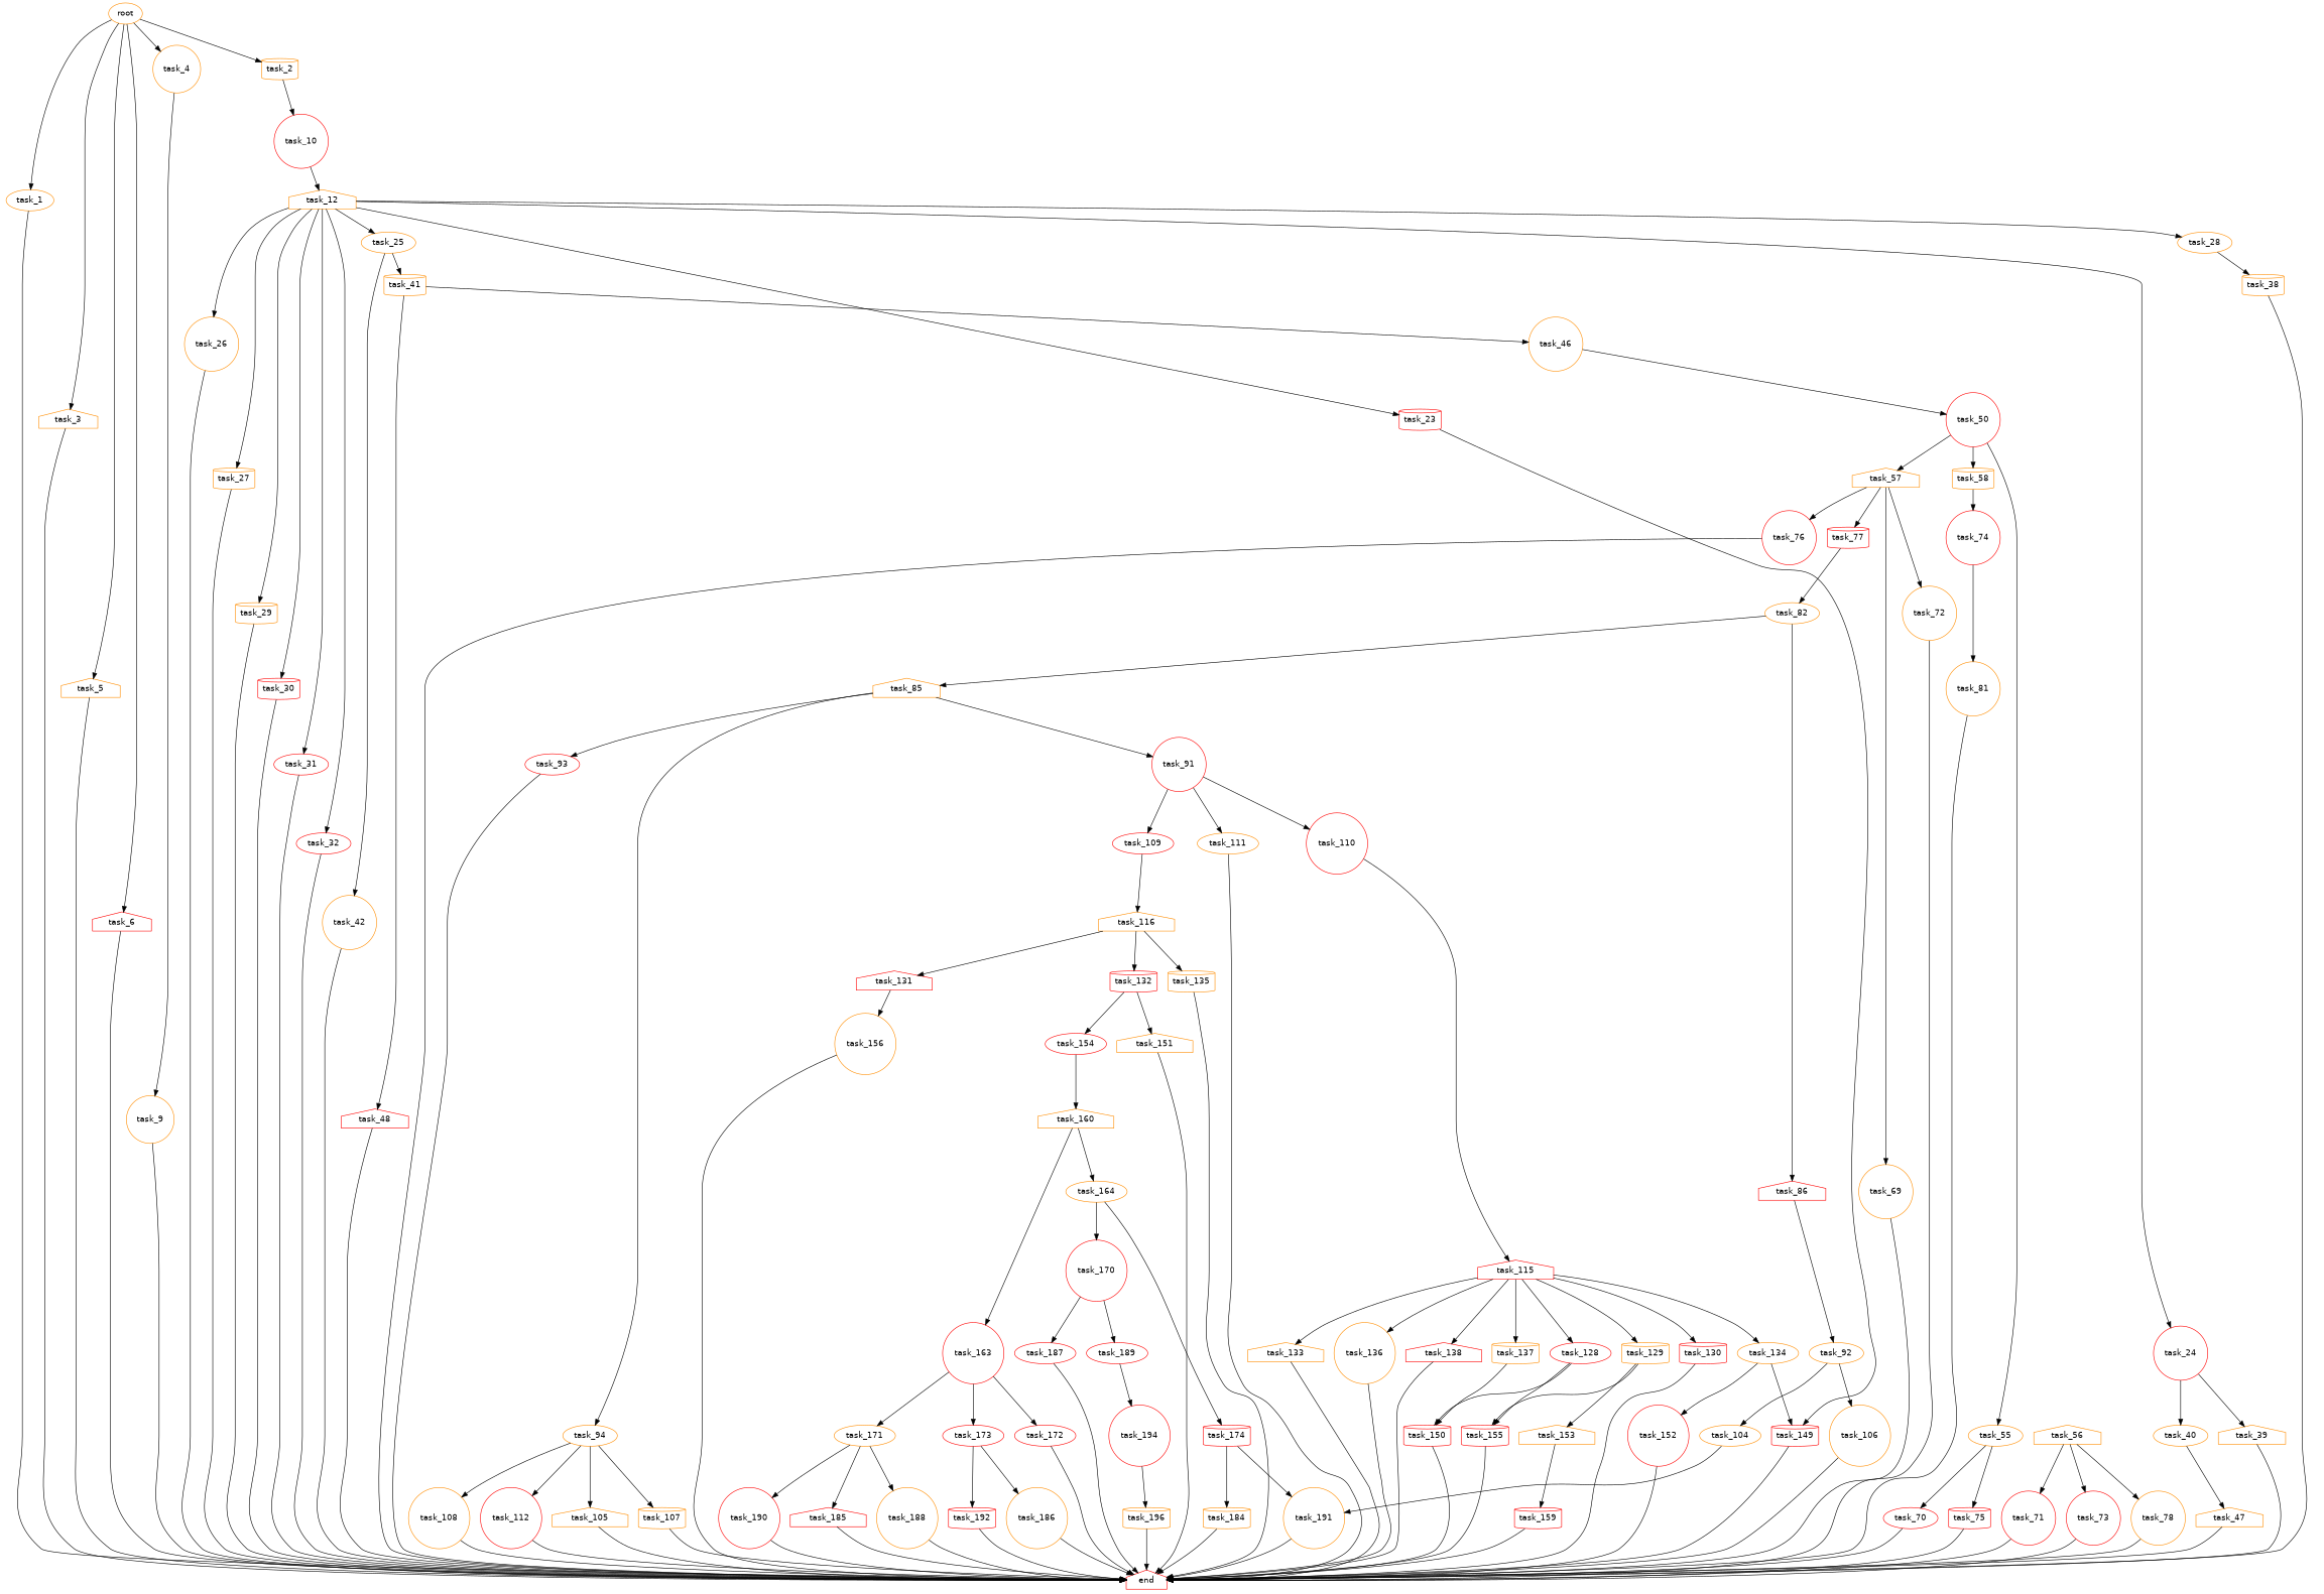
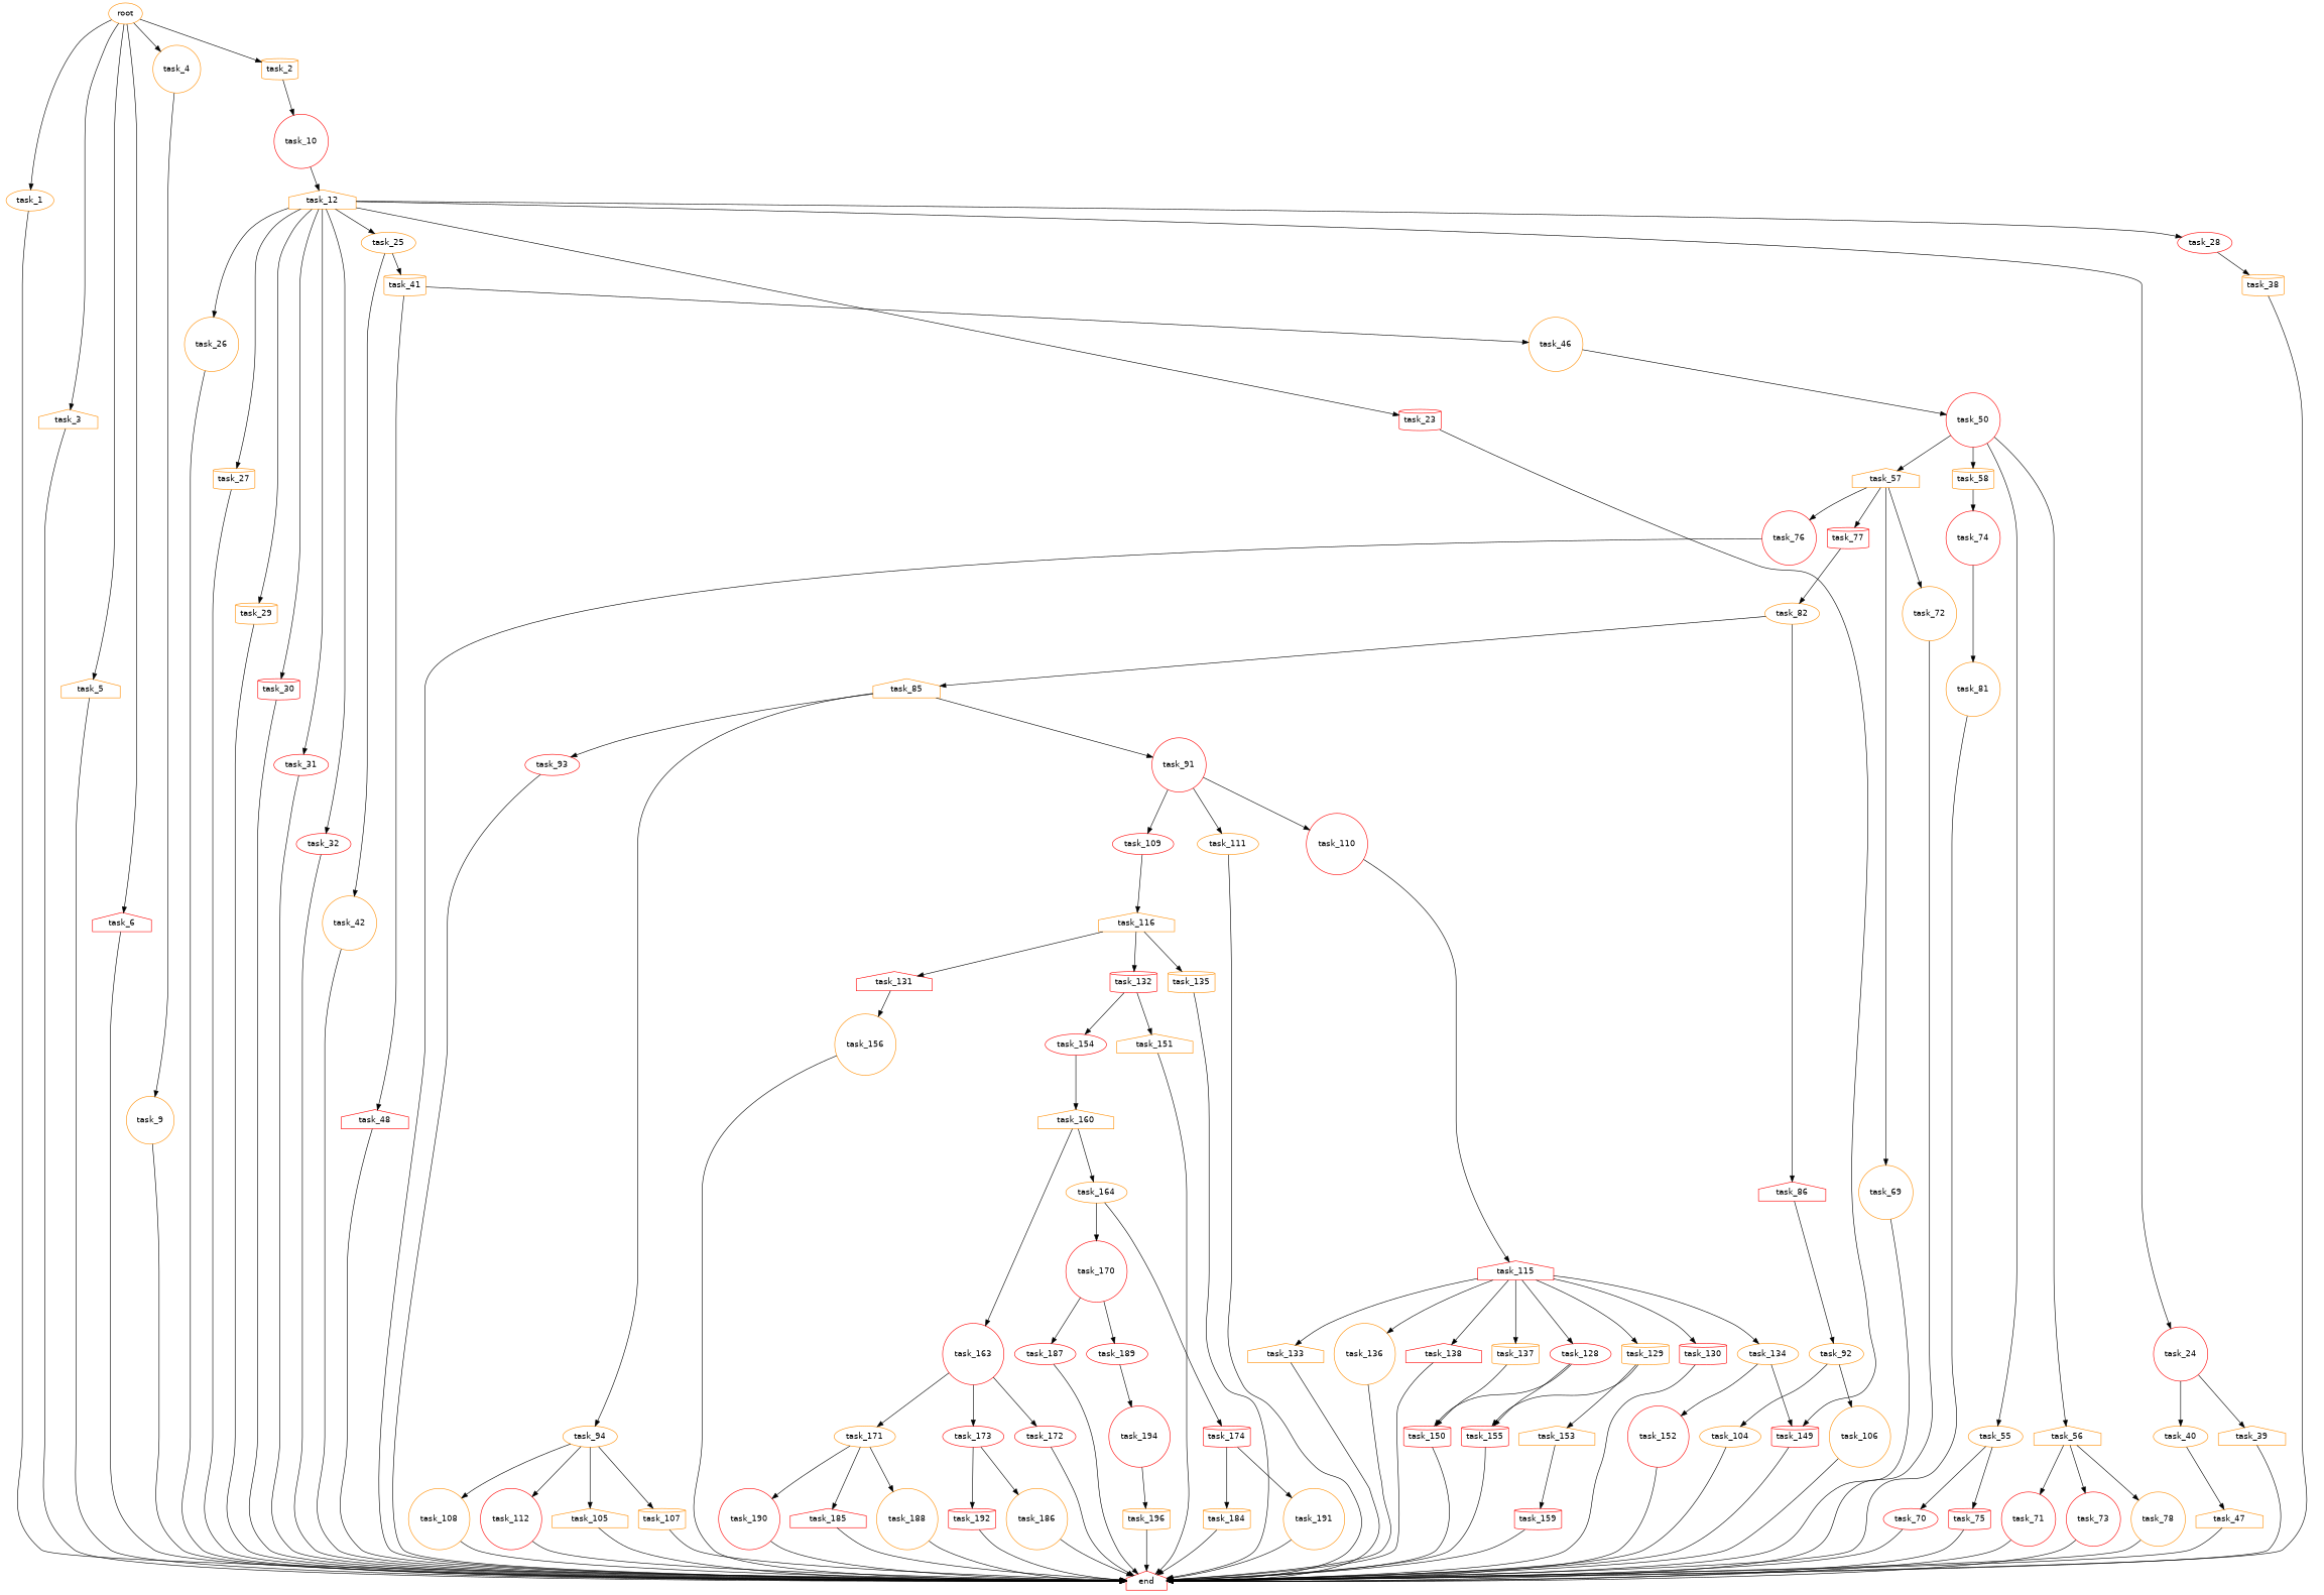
  digraph {
    fontname="DejaVu Sans"
    node [color=darkorange fontname="DejaVu Sans" shape=circle]
    edge [fontname="DejaVu Sans"]
    root [shape=ellipse]
    task_1 [shape=ellipse]
    task_2 [shape=cylinder]
    task_3 [shape=house]
    task_4
    task_5 [shape=house]
    task_6 [color=red shape=house]
    end [color=red shape=house]
    task_10 [color=red]
    task_9
    task_12 [shape=house]
    task_23 [color=red shape=cylinder]
    task_24 [color=red]
    task_25 [shape=ellipse]
    task_26
    task_27 [shape=cylinder]
-   task_28 [shape=ellipse]
+   task_28 [color=red shape=ellipse]
    task_29 [shape=cylinder]
    task_30 [color=red shape=cylinder]
    task_31 [color=red shape=ellipse]
    task_32 [color=red shape=ellipse]
    task_149 [color=red shape=cylinder]
    task_39 [shape=house]
    task_40 [shape=ellipse]
    task_41 [shape=cylinder]
    task_42
    task_38 [shape=cylinder]
    task_47 [shape=house]
    task_46
    task_48 [color=red shape=house]
    task_50 [color=red]
    task_55 [shape=ellipse]
    task_56 [shape=house]
    task_57 [shape=house]
    task_58 [shape=cylinder]
    task_70 [color=red shape=ellipse]
    task_75 [color=red shape=cylinder]
    task_71 [color=red]
    task_73 [color=red]
    task_78
    task_69
    task_72
    task_76 [color=red]
    task_77 [color=red shape=cylinder]
    task_74 [color=red]
    task_82 [shape=ellipse]
    task_81
    task_85 [shape=house]
    task_86 [color=red shape=house]
    task_91 [color=red]
    task_93 [color=red shape=ellipse]
    task_94 [shape=ellipse]
    task_92 [shape=ellipse]
    task_109 [color=red shape=ellipse]
    task_110 [color=red]
    task_111 [shape=ellipse]
    task_105 [shape=house]
    task_107 [shape=cylinder]
    task_108
    task_112 [color=red]
    task_104 [shape=ellipse]
    task_106
    task_116 [shape=house]
    task_115 [color=red shape=house]
    task_131 [color=red shape=house]
    task_132 [color=red shape=cylinder]
    task_135 [shape=cylinder]
    task_128 [color=red shape=ellipse]
    task_129 [shape=cylinder]
    task_130 [color=red shape=cylinder]
    task_133 [shape=house]
    task_134 [shape=ellipse]
    task_136
    task_137 [shape=cylinder]
    task_138 [color=red shape=house]
    task_150 [color=red shape=cylinder]
    task_155 [color=red shape=cylinder]
    task_153 [shape=house]
    task_152 [color=red]
    task_156
    task_151 [shape=house]
    task_154 [color=red shape=ellipse]
    task_159 [color=red shape=cylinder]
    task_160 [shape=house]
    task_163 [color=red]
    task_164 [shape=ellipse]
    task_171 [shape=ellipse]
    task_172 [color=red shape=ellipse]
    task_173 [color=red shape=ellipse]
    task_170 [color=red]
    task_174 [color=red shape=cylinder]
    task_185 [color=red shape=house]
    task_188
    task_190 [color=red]
    task_186
    task_192 [color=red shape=cylinder]
    task_187 [color=red shape=ellipse]
    task_189 [color=red shape=ellipse]
    task_184 [shape=cylinder]
    task_191
    task_194 [color=red]
    task_196 [shape=cylinder]
    root -> task_1
    root -> task_2
    root -> task_3
    root -> task_4
    root -> task_5
    root -> task_6
    task_1 -> end
    task_2 -> task_10
    task_3 -> end
    task_4 -> task_9
    task_5 -> end
    task_6 -> end
    task_10 -> task_12
    task_9 -> end
    task_12 -> task_23
    task_12 -> task_24
    task_12 -> task_25
    task_12 -> task_26
    task_12 -> task_27
    task_12 -> task_28
    task_12 -> task_29
    task_12 -> task_30
    task_12 -> task_31
    task_12 -> task_32
    task_23 -> task_149
    task_24 -> task_39
    task_24 -> task_40
    task_25 -> task_41
    task_25 -> task_42
    task_26 -> end
    task_27 -> end
    task_28 -> task_38
    task_29 -> end
    task_30 -> end
    task_31 -> end
    task_32 -> end
    task_149 -> end
    task_39 -> end
    task_40 -> task_47
    task_41 -> task_46
    task_41 -> task_48
    task_42 -> end
    task_38 -> end
    task_47 -> end
    task_46 -> task_50
    task_48 -> end
    task_50 -> task_55
+   task_50 -> task_56
    task_50 -> task_57
    task_50 -> task_58
    task_55 -> task_70
    task_55 -> task_75
    task_56 -> task_71
    task_56 -> task_73
    task_56 -> task_78
    task_57 -> task_69
    task_57 -> task_72
    task_57 -> task_76
    task_57 -> task_77
    task_58 -> task_74
    task_70 -> end
    task_75 -> end
    task_71 -> end
    task_73 -> end
    task_78 -> end
    task_69 -> end
    task_72 -> end
    task_76 -> end
    task_77 -> task_82
    task_74 -> task_81
    task_82 -> task_85
    task_82 -> task_86
    task_81 -> end
    task_85 -> task_91
    task_85 -> task_93
    task_85 -> task_94
    task_86 -> task_92
    task_91 -> task_109
    task_91 -> task_110
    task_91 -> task_111
    task_93 -> end
    task_94 -> task_105
    task_94 -> task_107
    task_94 -> task_108
    task_94 -> task_112
    task_92 -> task_104
    task_92 -> task_106
    task_109 -> task_116
    task_110 -> task_115
    task_111 -> end
    task_105 -> end
    task_107 -> end
    task_108 -> end
    task_112 -> end
-   task_104 -> task_191
+   task_104 -> end
    task_106 -> end
    task_116 -> task_131
    task_116 -> task_132
    task_116 -> task_135
    task_115 -> task_128
    task_115 -> task_129
    task_115 -> task_130
    task_115 -> task_133
    task_115 -> task_134
    task_115 -> task_136
    task_115 -> task_137
    task_115 -> task_138
    task_131 -> task_156
    task_132 -> task_151
    task_132 -> task_154
    task_135 -> end
    task_128 -> task_150
    task_128 -> task_155
    task_129 -> task_155
    task_129 -> task_153
    task_130 -> end
    task_133 -> end
    task_134 -> task_149
    task_134 -> task_152
    task_136 -> end
    task_137 -> task_150
    task_138 -> end
    task_150 -> end
    task_155 -> end
    task_153 -> task_159
    task_152 -> end
    task_156 -> end
    task_151 -> end
    task_154 -> task_160
    task_159 -> end
    task_160 -> task_163
    task_160 -> task_164
    task_163 -> task_171
    task_163 -> task_172
    task_163 -> task_173
    task_164 -> task_170
    task_164 -> task_174
    task_171 -> task_185
    task_171 -> task_188
    task_171 -> task_190
    task_172 -> end
    task_173 -> task_186
    task_173 -> task_192
    task_170 -> task_187
    task_170 -> task_189
    task_174 -> task_184
    task_174 -> task_191
    task_185 -> end
    task_188 -> end
    task_190 -> end
    task_186 -> end
    task_192 -> end
    task_187 -> end
    task_189 -> task_194
    task_184 -> end
    task_191 -> end
    task_194 -> task_196
    task_196 -> end
  }
